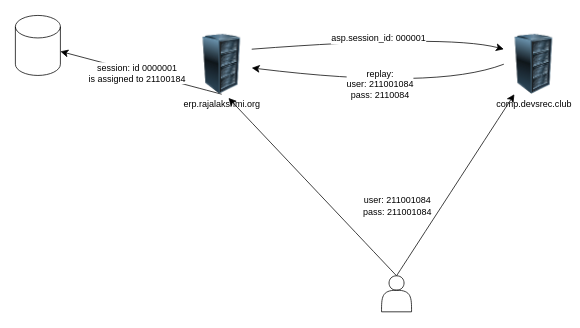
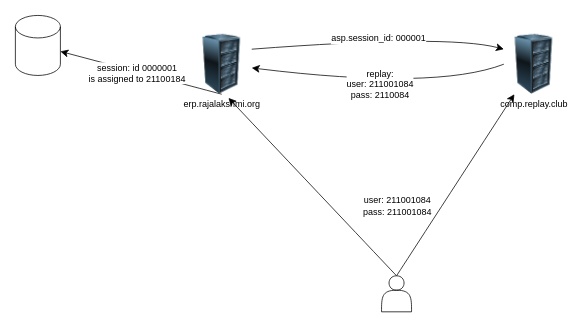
  <mxCell id="0" />
  <mxCell id="1" parent="0" />
  <mxCell id="2" style="edgeStyle=none;curved=1;rounded=0;orthogonalLoop=1;jettySize=auto;html=1;exitX=1;exitY=0.25;exitDx=0;exitDy=0;entryX=0;entryY=0.25;entryDx=0;entryDy=0;fontSize=12;startSize=8;endSize=8;" edge="1" parent="1" source="6" target="9"><mxGeometry relative="1" as="geometry"><Array as="points"><mxPoint x="594" y="45" /></Array></mxGeometry></mxCell>
  <mxCell id="3" value="asp.session_id: 000001" style="edgeLabel;html=1;align=center;verticalAlign=middle;resizable=0;points=[];fontSize=12;" vertex="1" connectable="0" parent="2"><mxGeometry x="-0.006" y="1" relative="1" as="geometry"><mxPoint as="offset" /></mxGeometry></mxCell>
  <mxCell id="4" style="edgeStyle=none;curved=1;rounded=0;orthogonalLoop=1;jettySize=auto;html=1;exitX=0.5;exitY=1;exitDx=0;exitDy=0;fontSize=12;startSize=8;endSize=8;" edge="1" parent="1" source="6" target="15"><mxGeometry relative="1" as="geometry" /></mxCell>
  <mxCell id="5" value="session: id 0000001&lt;div&gt;is assigned to 21100184&lt;/div&gt;" style="edgeLabel;html=1;align=center;verticalAlign=middle;resizable=0;points=[];fontSize=12;" vertex="1" connectable="0" parent="4"><mxGeometry x="0.055" y="2" relative="1" as="geometry"><mxPoint as="offset" /></mxGeometry></mxCell>
  <mxCell id="6" value="erp.rajalakshmi.org" style="image;html=1;image=img/lib/clip_art/computers/Server_Rack_128x128.png" vertex="1" parent="1"><mxGeometry x="255" y="45" width="80" height="80" as="geometry" /></mxCell>
  <mxCell id="7" style="edgeStyle=none;curved=1;rounded=0;orthogonalLoop=1;jettySize=auto;html=1;exitX=0;exitY=0.5;exitDx=0;exitDy=0;fontSize=12;startSize=8;endSize=8;" edge="1" parent="1" source="9" target="6"><mxGeometry relative="1" as="geometry"><Array as="points"><mxPoint x="579" y="120" /></Array></mxGeometry></mxCell>
  <mxCell id="8" value="replay:&lt;div&gt;user: 211001084&lt;br&gt;pass: 2110084&lt;/div&gt;" style="edgeLabel;html=1;align=center;verticalAlign=middle;resizable=0;points=[];fontSize=12;" vertex="1" connectable="0" parent="7"><mxGeometry relative="1" as="geometry"><mxPoint as="offset" /></mxGeometry></mxCell>
- <mxCell id="9" value="comp.devsrec.club" style="image;html=1;image=img/lib/clip_art/computers/Server_Rack_128x128.png" vertex="1" parent="1"><mxGeometry x="671" y="45" width="80" height="80" as="geometry" /></mxCell>
+ <mxCell id="9" value="comp.replay.club" style="image;html=1;image=img/lib/clip_art/computers/Server_Rack_128x128.png" vertex="1" parent="1"><mxGeometry x="671" y="45" width="80" height="80" as="geometry" /></mxCell>
  <mxCell id="10" style="edgeStyle=none;curved=1;rounded=0;orthogonalLoop=1;jettySize=auto;html=1;exitX=0.5;exitY=0;exitDx=0;exitDy=0;fontSize=12;startSize=8;endSize=8;" edge="1" parent="1" source="13" target="9"><mxGeometry relative="1" as="geometry" /></mxCell>
  <mxCell id="11" value="user: 211001084&lt;br&gt;pass: 211001084" style="edgeLabel;html=1;align=center;verticalAlign=middle;resizable=0;points=[];fontSize=12;" vertex="1" connectable="0" parent="10"><mxGeometry x="0.052" y="3" relative="1" as="geometry"><mxPoint x="-80" y="36" as="offset" /></mxGeometry></mxCell>
  <mxCell id="12" style="edgeStyle=none;curved=1;rounded=0;orthogonalLoop=1;jettySize=auto;html=1;exitX=0.5;exitY=0;exitDx=0;exitDy=0;fontSize=12;startSize=8;endSize=8;" edge="1" parent="1" source="13"><mxGeometry relative="1" as="geometry"><mxPoint x="304" y="130" as="targetPoint" /></mxGeometry></mxCell>
  <mxCell id="13" value="" style="shape=actor;whiteSpace=wrap;html=1;" vertex="1" parent="1"><mxGeometry x="508" y="367" width="40" height="48" as="geometry" /></mxCell>
  <mxCell id="14" style="edgeStyle=none;curved=1;rounded=0;orthogonalLoop=1;jettySize=auto;html=1;exitX=0.75;exitY=1;exitDx=0;exitDy=0;fontSize=12;startSize=8;endSize=8;" edge="1" parent="1" source="6" target="6"><mxGeometry relative="1" as="geometry" /></mxCell>
  <mxCell id="15" value="" style="shape=cylinder3;whiteSpace=wrap;html=1;boundedLbl=1;backgroundOutline=1;size=15;" vertex="1" parent="1"><mxGeometry x="20" y="20" width="60" height="80" as="geometry" /></mxCell>
